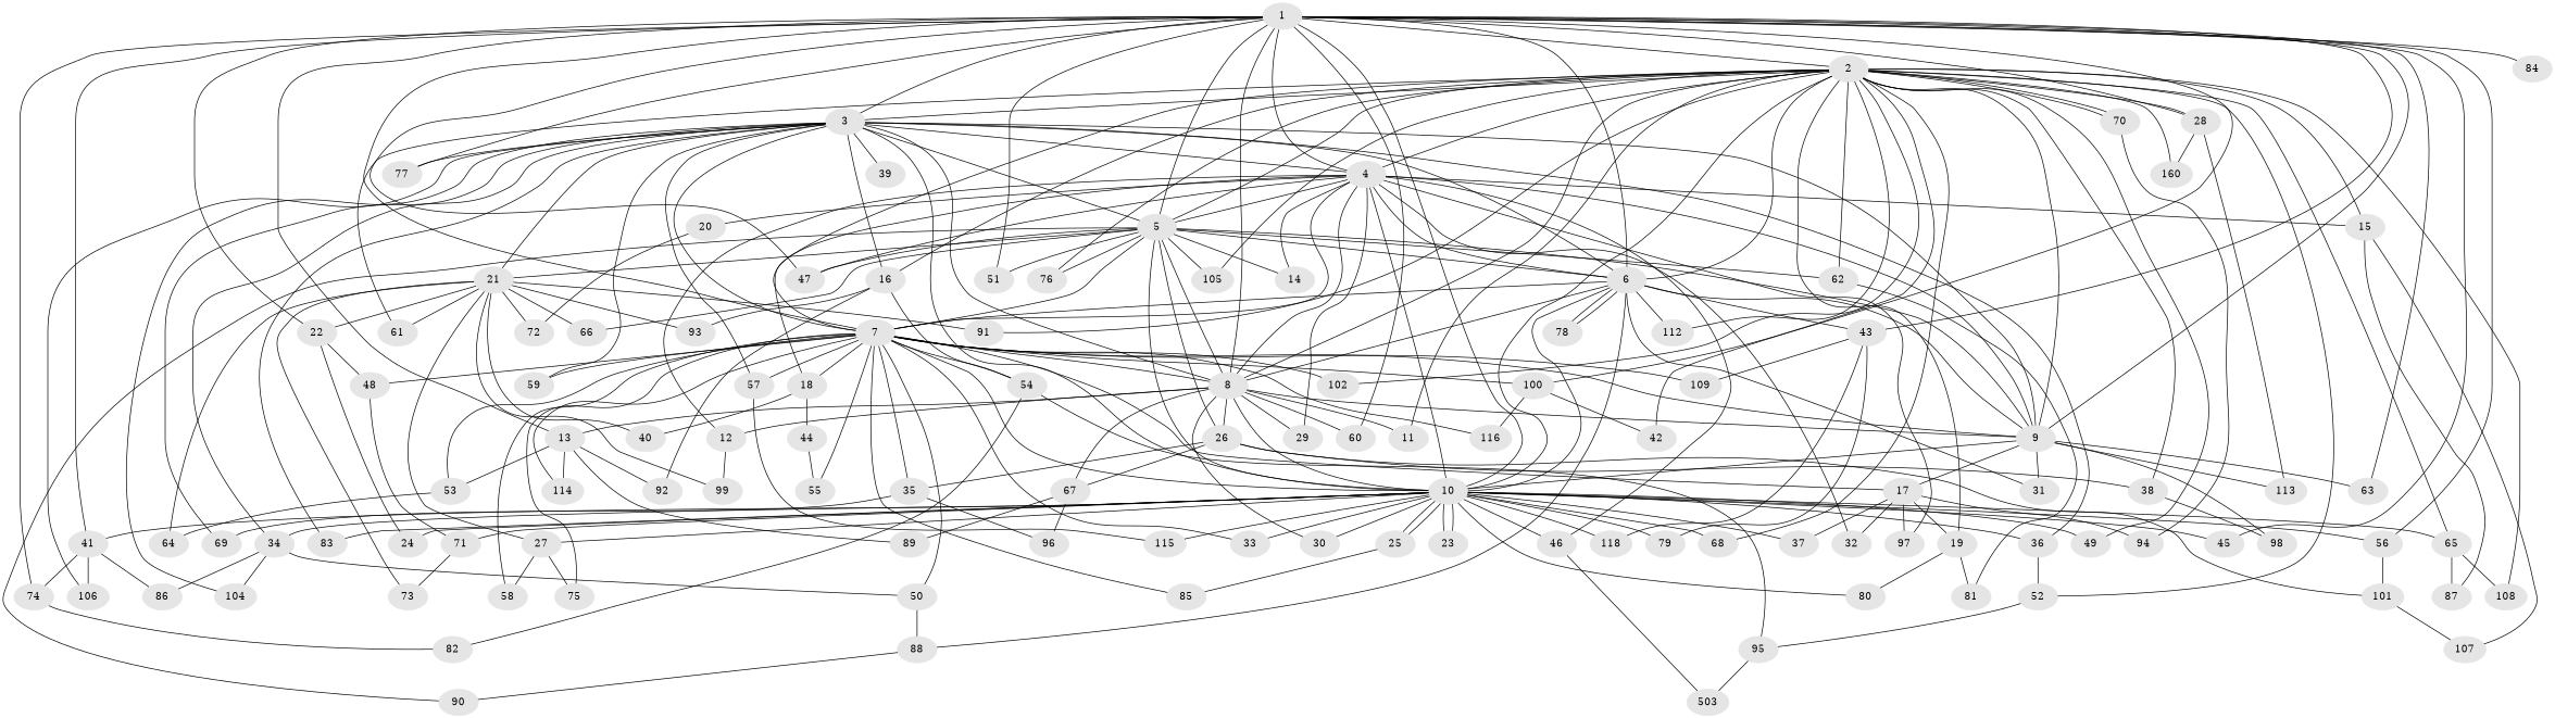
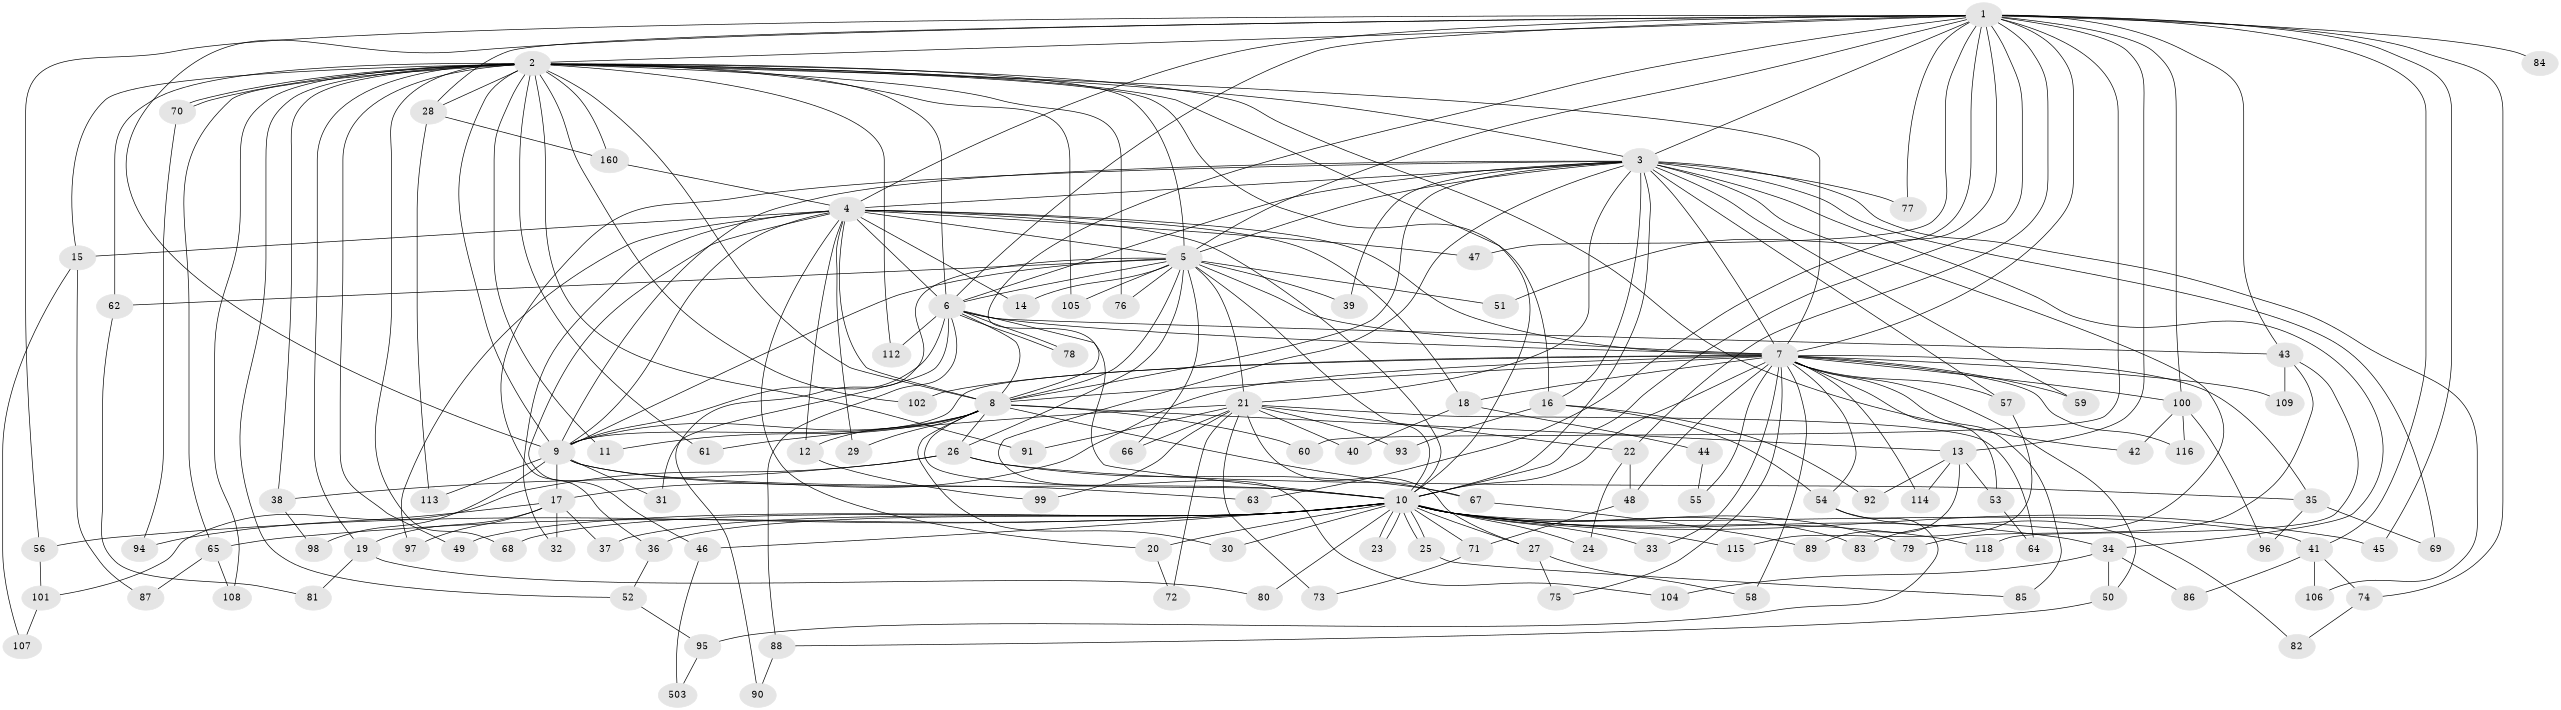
  graph {
    fontname="DejaVu Serif"
    node [color=gray90 fontname="DejaVu Serif" style=filled]
    edge [fontname="DejaVu Serif"]
    1
    2
    3
    4
    5
    6
    7
    8
    9
    10
    13
    22
    28
    41
    43
    45
    47
    51
    56
    60
    63
    74
    77
    84
    100
    11
    15
    16
    19
    38
    42
    49
    52
    61
    62
    65
    68
    70
    76
    91
    102
    105
    108
    n44 [label=160]
    112
    21
    34
    36
    39
    57
    59
    69
    83
    104
    106
    12
    14
    18
    20
    29
    32
    46
    97
    26
    66
    90
    31
    78
    88
    17
    33
    35
    48
    50
    53
    54
    55
    58
    75
    85
    109
    114
    116
    30
    67
    98
    113
    23
    24
    25
    27
    37
    71
    79
    80
    n96 [label=118]
    115
    89
    92
    86
    101
    82
    87
    107
    93
    81
    95
    94
    99
    40
    72
    64
    73
    44
    n115 [label=503]
    96
    1 -- 2
    1 -- 3
    1 -- 4
    1 -- 5
    1 -- 6
    1 -- 7
    1 -- 8
    1 -- 9
    1 -- 10
    1 -- 13
    1 -- 22
    1 -- 28
    1 -- 41
    1 -- 43
    1 -- 45
    1 -- 47
    1 -- 51
    1 -- 56
    1 -- 60
    1 -- 63
    1 -- 74
    1 -- 77
    1 -- 84
    1 -- 100
    2 -- 3
-   2 -- 4
+   n44 -- 4
    2 -- 5
    2 -- 6
    2 -- 7
    2 -- 8
    2 -- 9
    2 -- 10
    2 -- 28
    2 -- 11
    2 -- 15
    2 -- 16
    2 -- 19
    2 -- 38
    2 -- 42
    2 -- 49
    2 -- 52
    2 -- 61
    2 -- 62
    2 -- 65
    2 -- 68
    2 -- 70
    2 -- 70
    2 -- 76
    2 -- 91
    2 -- 102
    2 -- 105
    2 -- 108
    2 -- n44
    2 -- 112
    3 -- 4
    3 -- 5
    3 -- 6
    3 -- 7
    3 -- 8
    3 -- 9
    3 -- 10
    3 -- 77
    3 -- 16
    3 -- 21
    3 -- 34
    3 -- 36
    3 -- 39
    3 -- 57
    3 -- 59
    3 -- 69
    3 -- 83
    3 -- 104
    3 -- 106
    4 -- 5
    4 -- 6
    4 -- 7
    4 -- 8
    4 -- 9
    4 -- 10
    4 -- 47
    4 -- 15
    4 -- 12
    4 -- 14
    4 -- 18
    4 -- 20
    4 -- 29
    4 -- 32
    4 -- 46
    4 -- 97
    5 -- 6
    5 -- 7
    5 -- 8
    5 -- 9
    5 -- 10
    5 -- 51
    5 -- 62
    5 -- 76
    5 -- 105
    5 -- 21
-   5 -- 47
+   5 -- 39
    5 -- 14
    5 -- 26
    5 -- 66
    5 -- 90
    6 -- 7
    6 -- 8
    6 -- 9
    6 -- 10
    6 -- 43
    6 -- 112
    6 -- 31
    6 -- 78
    6 -- 78
    6 -- 88
    7 -- 8
    7 -- 9
    7 -- 10
    7 -- 100
    7 -- 102
    7 -- 57
    7 -- 59
    7 -- 18
    7 -- 17
    7 -- 33
    7 -- 35
    7 -- 48
    7 -- 50
    7 -- 53
    7 -- 54
    7 -- 55
    7 -- 58
    7 -- 75
    7 -- 85
    7 -- 109
    7 -- 114
    7 -- 116
    8 -- 9
    8 -- 10
    8 -- 13
    8 -- 60
    8 -- 11
    8 -- 12
    8 -- 29
    8 -- 26
    8 -- 30
    8 -- 67
    9 -- 10
    9 -- 63
    9 -- 31
    9 -- 17
    9 -- 98
    9 -- 113
    10 -- 41
    10 -- 45
    10 -- 56
    10 -- 49
    10 -- 65
    10 -- 68
    10 -- 34
    10 -- 36
    10 -- 83
+   10 -- 20
    10 -- 46
    10 -- 33
    10 -- 30
    10 -- 23
    10 -- 23
    10 -- 24
    10 -- 25
    10 -- 25
    10 -- 27
    10 -- 37
    10 -- 71
    10 -- 79
    10 -- 80
    10 -- n96
    10 -- 115
    13 -- 53
    13 -- 114
    13 -- 89
    13 -- 92
    22 -- 48
    22 -- 24
    28 -- n44
    28 -- 113
    41 -- 74
    41 -- 106
    41 -- 86
    43 -- 109
    43 -- 79
    43 -- n96
    56 -- 101
    74 -- 82
    100 -- 42
    100 -- 116
    15 -- 87
    15 -- 107
    16 -- 54
    16 -- 92
    16 -- 93
    19 -- 80
    19 -- 81
    38 -- 98
    52 -- 95
    62 -- 81
    65 -- 108
    65 -- 87
    70 -- 94
    21 -- 22
    21 -- 61
    21 -- 91
    21 -- 66
    21 -- 27
    21 -- 93
    21 -- 99
    21 -- 40
    21 -- 72
    21 -- 64
    21 -- 73
    34 -- 104
    34 -- 50
    34 -- 86
    36 -- 52
    57 -- 115
    12 -- 99
    18 -- 40
    18 -- 44
    20 -- 72
    46 -- n115
    26 -- 38
    26 -- 35
    26 -- 67
    26 -- 101
    88 -- 90
    17 -- 19
    17 -- 32
    17 -- 97
    17 -- 37
    17 -- 94
    35 -- 69
    35 -- 96
    48 -- 71
    50 -- 88
    53 -- 64
    54 -- 82
    54 -- 95
    67 -- 89
-   67 -- 96
+   100 -- 96
    25 -- 85
    27 -- 58
    27 -- 75
    71 -- 73
    101 -- 107
    95 -- n115
    44 -- 55
  }
